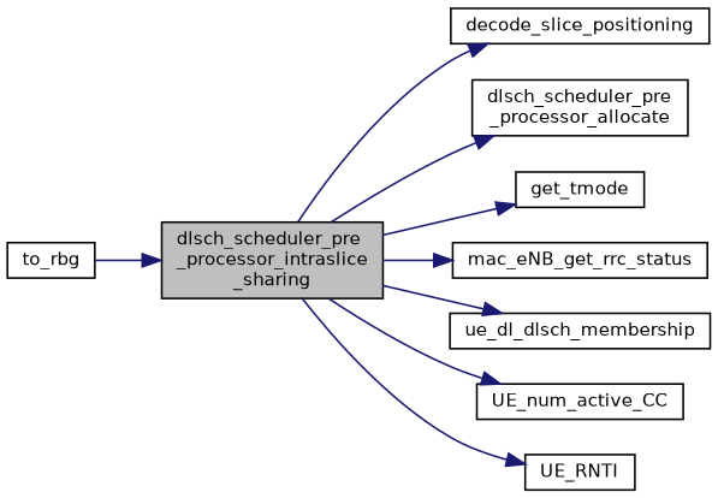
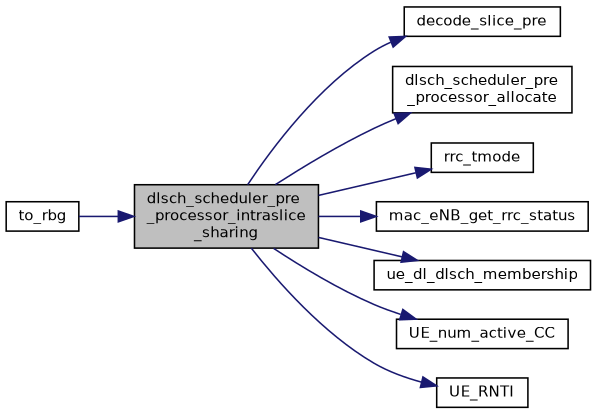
  digraph {
    rankdir=LR
    node [color=black fillcolor=white fontname=Helvetica fontsize=10 shape=record style=filled]
    edge [color=midnightblue fontname=Helvetica fontsize=10 labelfontname=Helvetica labelfontsize=10 style=solid]
    n1 [fillcolor=grey75 fontcolor=black height=0.2 label="dlsch_scheduler_pre\l_processor_intraslice\l_sharing" width=0.4]
-   n2 [height=0.2 label=decode_slice_positioning width=0.4]
+   n2 [height=0.2 label=decode_slice_pre width=0.4]
    n3 [height=0.2 label="dlsch_scheduler_pre\l_processor_allocate" width=0.4]
-   n4 [height=0.2 label=get_tmode width=0.4]
+   n4 [height=0.2 label=rrc_tmode width=0.4]
    n5 [height=0.2 label=mac_eNB_get_rrc_status width=0.4]
    n6 [height=0.2 label=ue_dl_dlsch_membership width=0.4]
    n7 [height=0.2 label=UE_num_active_CC width=0.4]
    n8 [height=0.2 label=UE_RNTI width=0.4]
    n9 [height=0.2 label=to_rbg width=0.4]
    n1 -> n2
    n1 -> n3
    n1 -> n4
    n1 -> n5
    n1 -> n6
    n1 -> n7
    n1 -> n8
    n9 -> n1
  }
